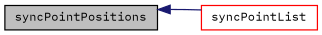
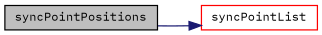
  digraph {
    rankdir=LR
    fontname="IBM Plex Mono"
    node [fontname="IBM Plex Mono" fontsize=10 shape=record]
    n1 [color=black fillcolor=grey75 fontcolor=black height=0.2 label=syncPointPositions style=filled width=0.4]
    n2 [color=red height=0.2 label=syncPointList width=0.4]
-   n2 -> n1 [color=midnightblue fontname="IBM Plex Mono" fontsize=10 labelfontname=FreeSans labelfontsize=10 style=solid]
+   n1 -> n2 [color=midnightblue fontname="IBM Plex Mono" fontsize=10 labelfontname=FreeSans labelfontsize=10 style=solid]
  }
